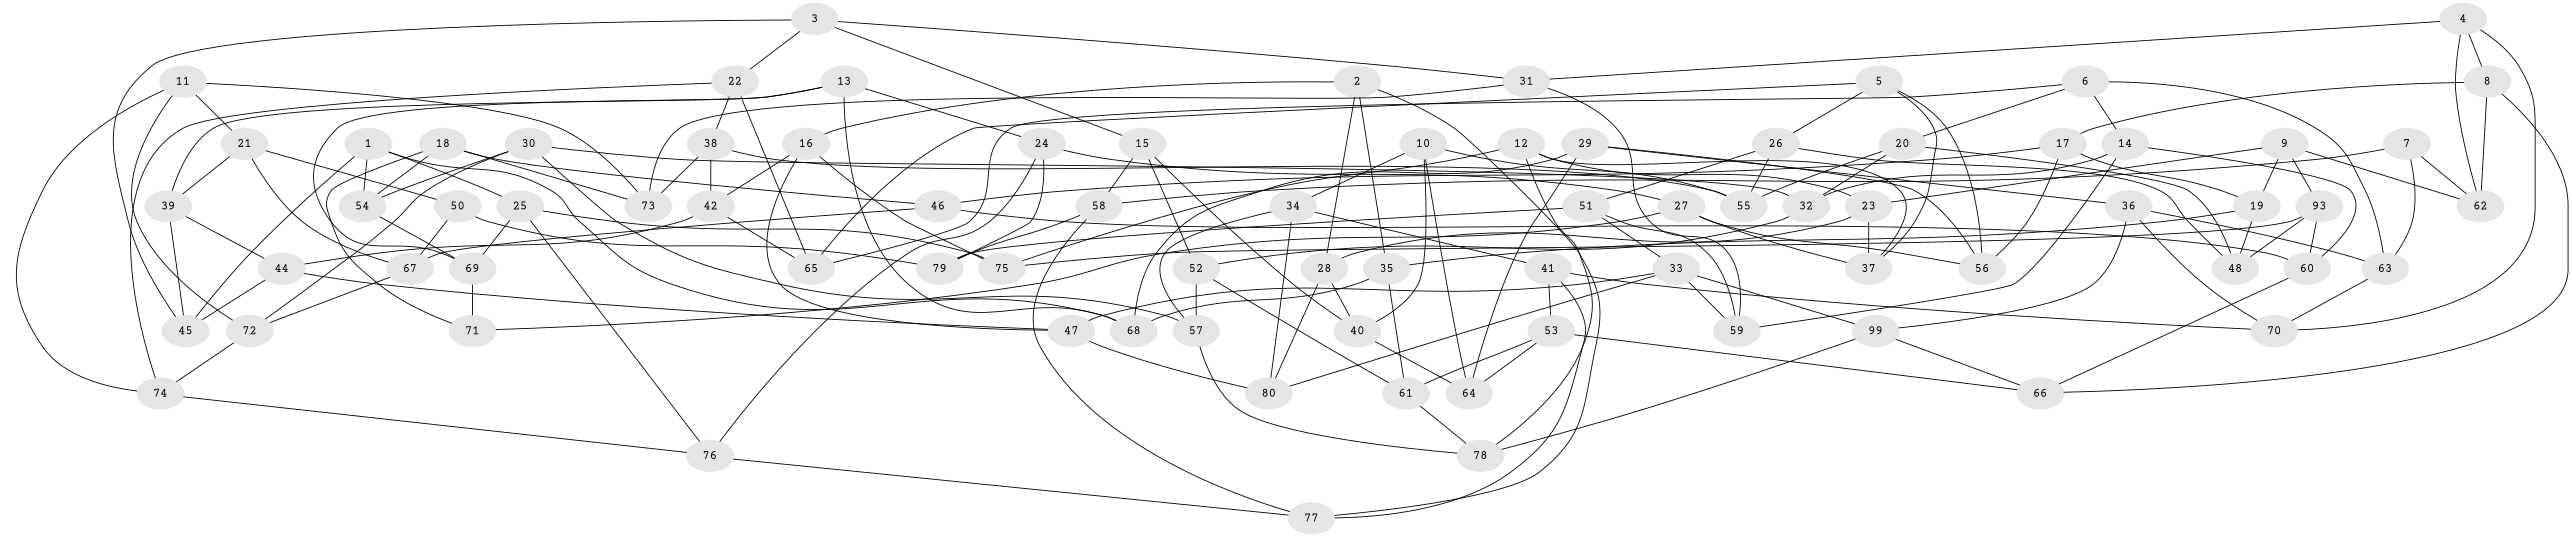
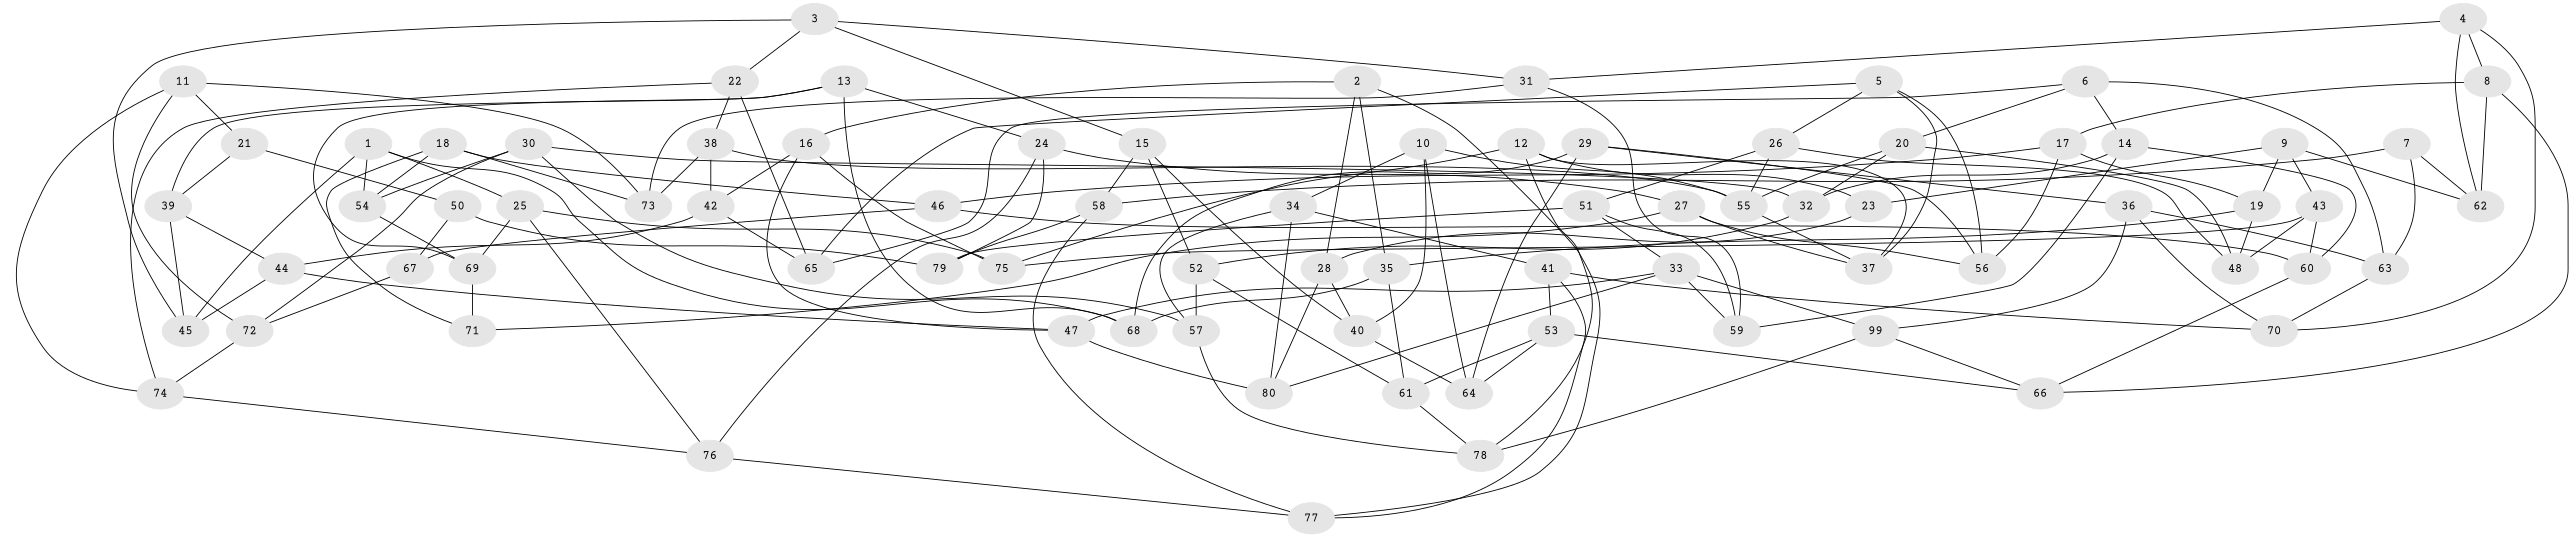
  graph {
    fontname="Courier Prime"
    node [color=gray90 fontname="Courier Prime" style=filled]
    edge [fontname="Courier Prime"]
    1
    25
    45
    54
    68
    75
    69
    76
    2
    16
    28
    35
    77
    42
    47
    40
    80
    61
    3
    15
    22
    31
    58
    52
    65
    74
    38
    73
    59
    4
    8
    62
    70
    17
    66
    5
    26
    37
    56
    55
    48
    51
    6
    14
    20
    63
    32
    60
    7
    50
    67
    79
    19
    46
    9
    23
-   43 [label=93]
+   43
    10
    34
    64
    57
    41
    11
    21
    72
    39
    12
    78
    13
    24
    27
    44
    71
    18
    33
    29
    36
    n78 [label=99]
    30
    53
    1 -- 25
    1 -- 45
    1 -- 54
    1 -- 68
    25 -- 75
    25 -- 69
    25 -- 76
    54 -- 69
    69 -- 71
    76 -- 77
    2 -- 16
    2 -- 28
    2 -- 35
    2 -- 77
    16 -- 75
    16 -- 42
    16 -- 47
    28 -- 40
    28 -- 80
    35 -- 68
    35 -- 61
    42 -- 65
    42 -- 44
    47 -- 80
    40 -- 64
    61 -- 78
    3 -- 45
    3 -- 15
    3 -- 22
    3 -- 31
    15 -- 40
    15 -- 58
    15 -- 52
    22 -- 65
    22 -- 74
    22 -- 38
    31 -- 73
    31 -- 59
    58 -- 77
    58 -- 79
    52 -- 61
    52 -- 57
    74 -- 76
    38 -- 42
    38 -- 73
    38 -- 55
    4 -- 31
    4 -- 8
    4 -- 62
    4 -- 70
    8 -- 62
    8 -- 17
    8 -- 66
    17 -- 56
    17 -- 19
    17 -- 46
    5 -- 65
    5 -- 26
    5 -- 37
    5 -- 56
    26 -- 55
    26 -- 48
    26 -- 51
    51 -- 59
    51 -- 79
    51 -- 33
    6 -- 65
    6 -- 14
    6 -- 20
    6 -- 63
    14 -- 59
    14 -- 32
    14 -- 60
    20 -- 55
    20 -- 48
    20 -- 32
    63 -- 70
    32 -- 52
    60 -- 66
    7 -- 58
    7 -- 62
    7 -- 63
    50 -- 67
    50 -- 79
    67 -- 72
    19 -- 35
    19 -- 48
    46 -- 60
    46 -- 67
    9 -- 62
    9 -- 19
    9 -- 23
    9 -- 43
    23 -- 28
-   23 -- 37
+   55 -- 37
    43 -- 75
    43 -- 48
    43 -- 60
    10 -- 40
    10 -- 55
    10 -- 34
    10 -- 64
    34 -- 80
    34 -- 57
    34 -- 41
    57 -- 78
    41 -- 77
    41 -- 70
    41 -- 53
    11 -- 74
    11 -- 73
    11 -- 21
    11 -- 72
    21 -- 50
-   21 -- 67
    21 -- 39
    72 -- 74
    39 -- 45
    39 -- 44
    12 -- 75
    12 -- 37
    12 -- 23
    12 -- 78
    13 -- 68
    13 -- 69
    13 -- 39
    13 -- 24
    24 -- 76
    24 -- 79
    24 -- 27
    27 -- 37
    27 -- 56
    27 -- 71
    44 -- 45
    44 -- 47
    18 -- 54
    18 -- 73
    18 -- 46
    18 -- 71
    33 -- 47
    33 -- 80
    33 -- 59
    33 -- n78
    29 -- 68
    29 -- 56
    29 -- 64
    29 -- 36
    36 -- 70
    36 -- 63
    36 -- n78
    n78 -- 66
    n78 -- 78
    30 -- 54
    30 -- 32
    30 -- 57
    30 -- 72
    53 -- 61
    53 -- 66
    53 -- 64
  }
